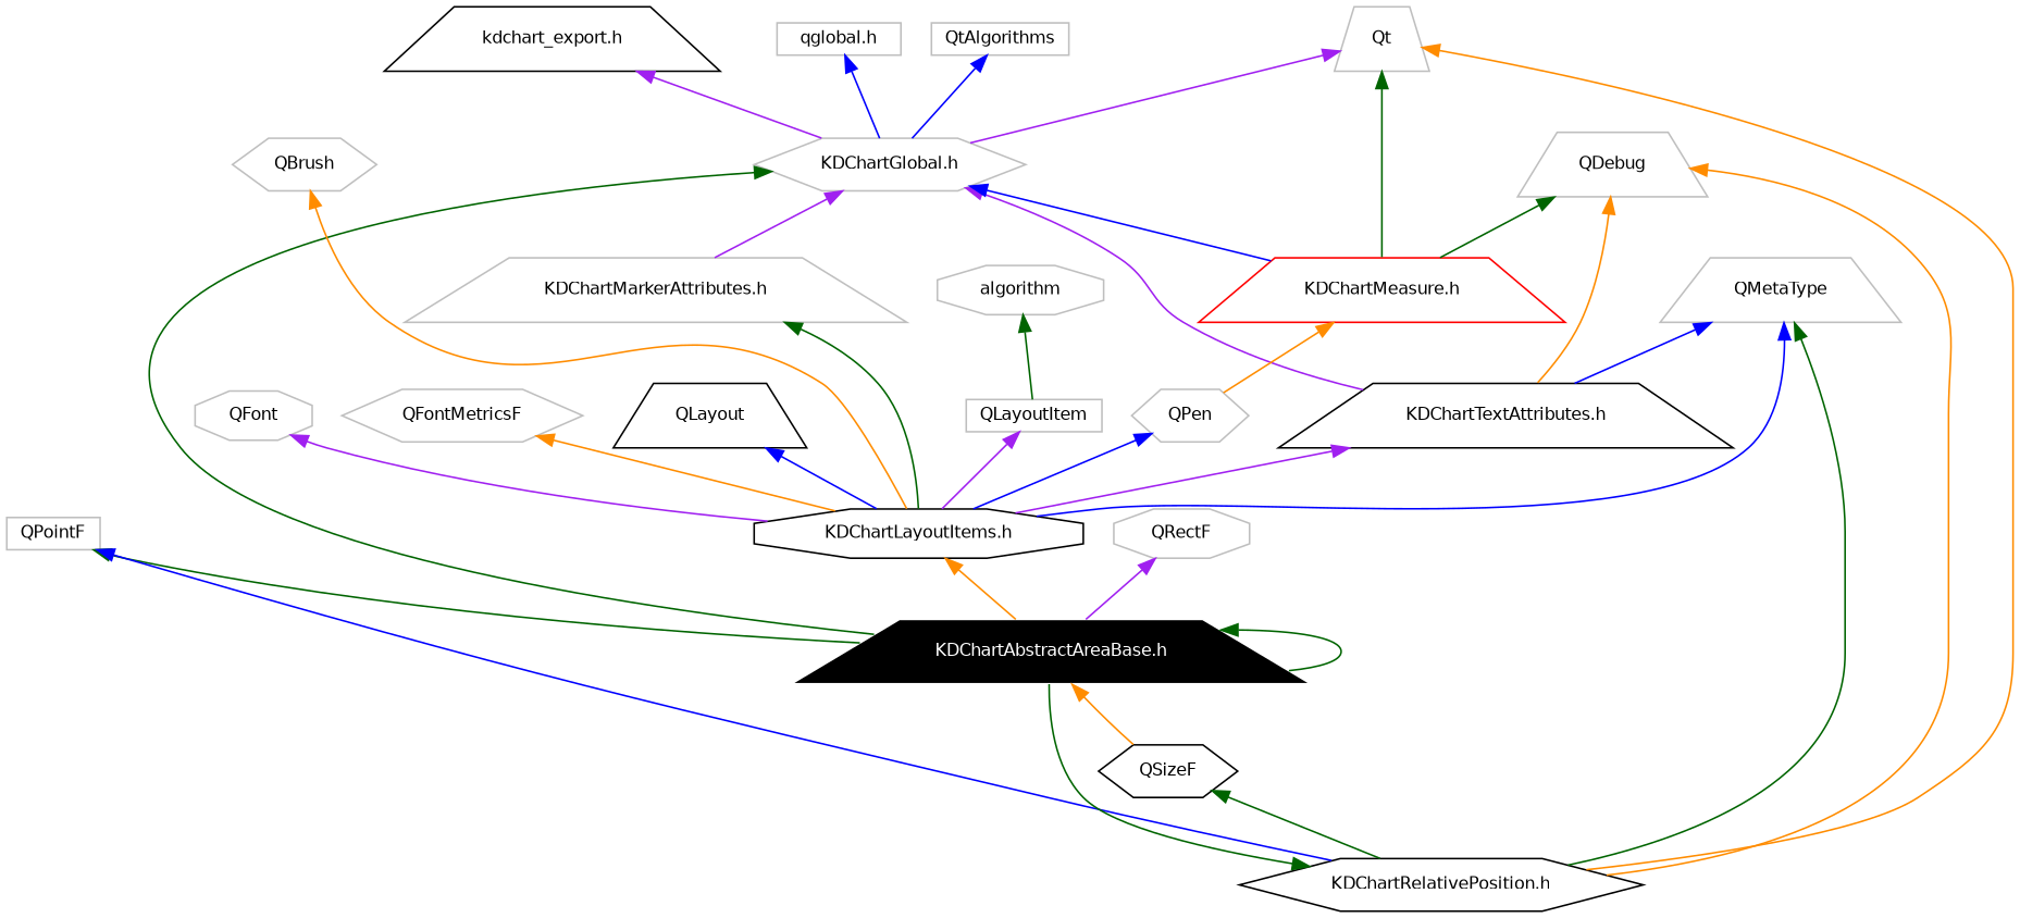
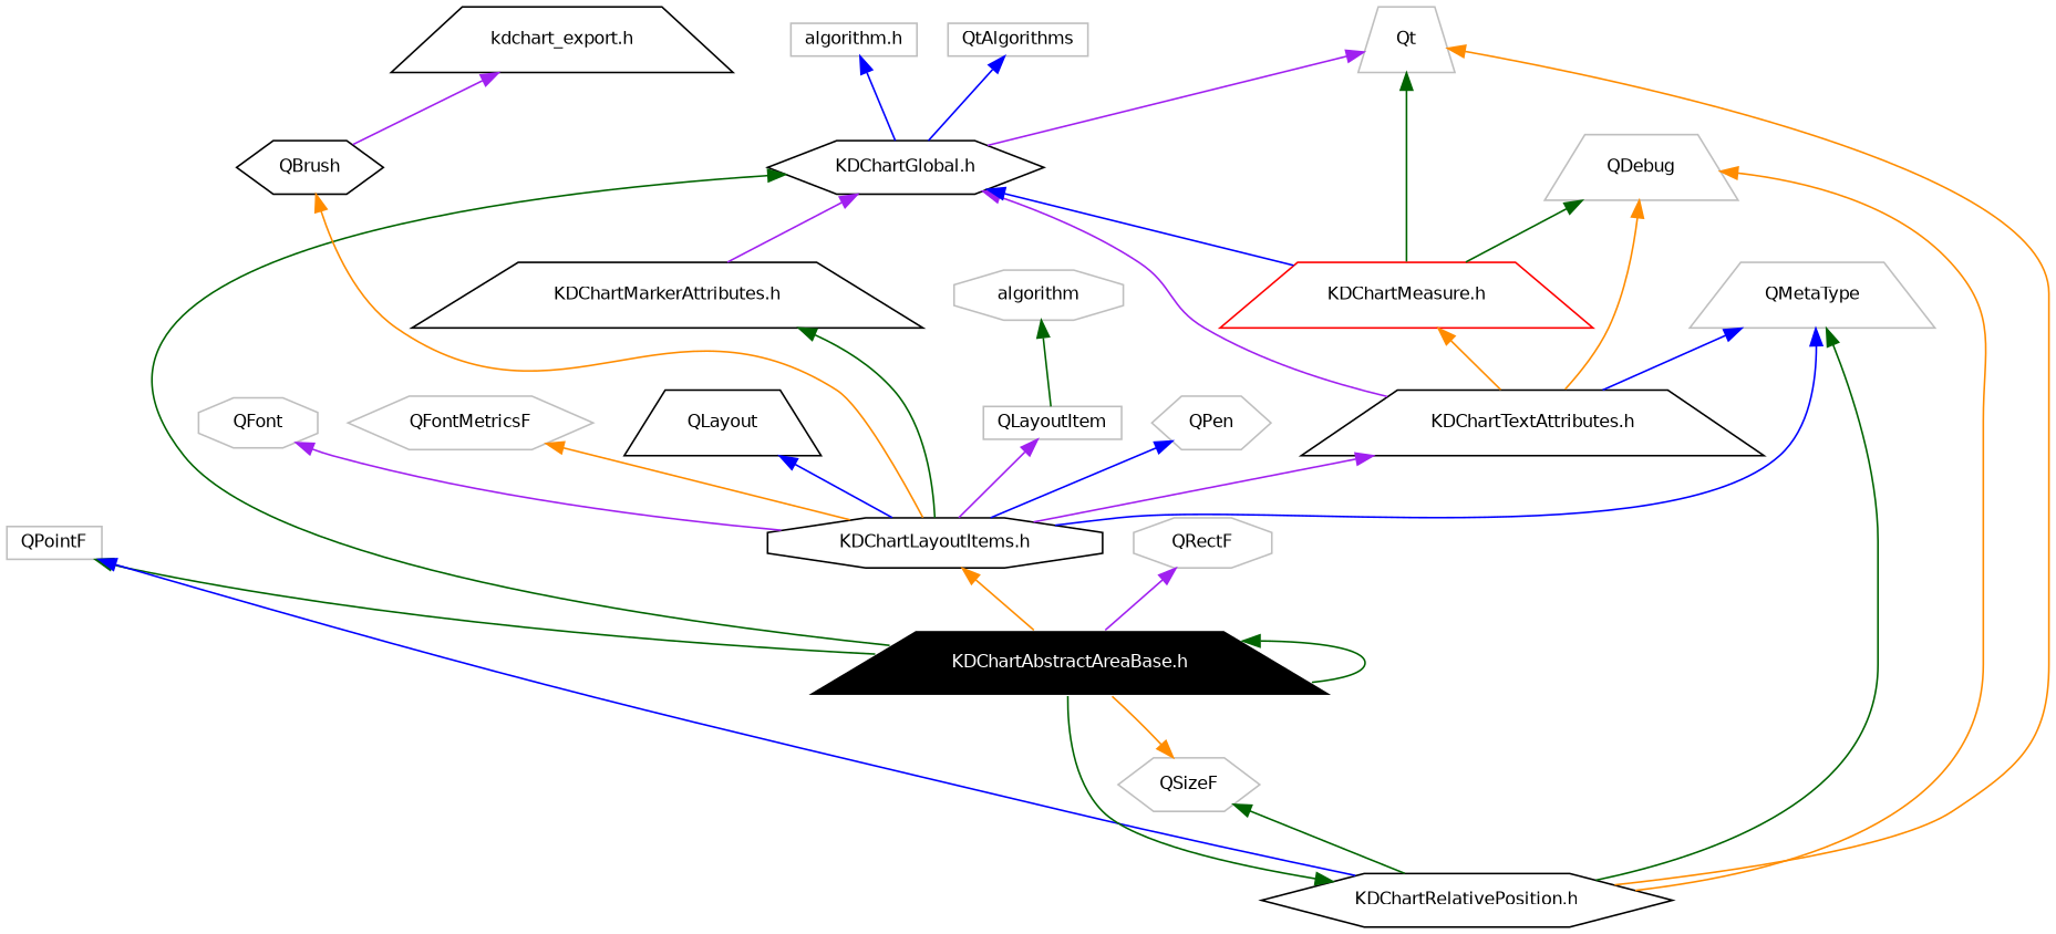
  digraph {
    node [color=grey75 fontname=Helvetica fontsize=10 shape=trapezium]
    edge [color=darkgreen dir=back fontname=Helvetica fontsize=10 labelfontname=Helvetica labelfontsize=10 style=solid]
    n1 [color=white fillcolor=black fontcolor=white height=0.2 label="KDChartAbstractAreaBase.h" style=filled width=0.4]
    n2 [height=0.2 label=QPointF shape=box width=0.4]
    n3 [color=black height=0.2 label="KDChartRelativePosition.h" shape=hexagon width=0.4]
-   n4 [color=black height=0.2 label=QSizeF shape=hexagon width=0.4]
+   n4 [height=0.2 label=QSizeF shape=hexagon width=0.4]
    n5 [height=0.2 label=QRectF shape=octagon width=0.4]
-   n6 [height=0.2 label="KDChartGlobal.h" shape=hexagon width=0.4]
+   n6 [color=black height=0.2 label="KDChartGlobal.h" shape=hexagon width=0.4]
    n7 [color=black height=0.2 label="KDChartTextAttributes.h" width=0.4]
    n8 [color=red height=0.2 label="KDChartMeasure.h" width=0.4]
-   n9 [height=0.2 label="KDChartMarkerAttributes.h" width=0.4]
+   n9 [color=black height=0.2 label="KDChartMarkerAttributes.h" width=0.4]
    n10 [color=black height=0.2 label="KDChartLayoutItems.h" shape=octagon width=0.4]
-   n11 [height=0.2 label="qglobal.h" shape=box width=0.4]
+   n11 [height=0.2 label="algorithm.h" shape=box width=0.4]
    n12 [color=black height=0.2 label="kdchart_export.h" width=0.4]
    n13 [height=0.2 label=QtAlgorithms shape=box width=0.4]
    n14 [height=0.2 label=algorithm shape=octagon width=0.4]
    n15 [height=0.2 label=QLayoutItem shape=box width=0.4]
    n16 [height=0.2 label=Qt width=0.4]
-   n17 [height=0.2 label=QBrush shape=hexagon width=0.4]
+   n17 [color=black height=0.2 label=QBrush shape=hexagon width=0.4]
    n18 [height=0.2 label=QFont shape=octagon width=0.4]
    n19 [height=0.2 label=QFontMetricsF shape=hexagon width=0.4]
    n20 [color=black height=0.2 label=QLayout width=0.4]
    n21 [height=0.2 label=QPen shape=hexagon width=0.4]
    n22 [height=0.2 label=QDebug width=0.4]
    n23 [height=0.2 label=QMetaType width=0.4]
    n1 -> n1
    n2 -> n1
    n2 -> n3 [color=blue]
    n3 -> n1
-   n1 -> n4 [color=darkorange]
+   n4 -> n1 [color=darkorange]
    n4 -> n3
    n5 -> n1 [color=purple]
    n6 -> n1
    n6 -> n7 [color=purple]
    n6 -> n8 [color=blue]
    n6 -> n9 [color=purple]
    n7 -> n10 [color=purple]
-   n8 -> n21 [color=darkorange]
+   n8 -> n7 [color=darkorange]
    n9 -> n10
    n10 -> n1 [color=darkorange]
    n11 -> n6 [color=blue]
-   n12 -> n6 [color=purple]
+   n12 -> n17 [color=purple]
    n13 -> n6 [color=blue]
    n14 -> n15
    n15 -> n10 [color=purple]
    n16 -> n3 [color=darkorange]
    n16 -> n6 [color=purple]
    n16 -> n8
    n17 -> n10 [color=darkorange]
    n18 -> n10 [color=purple]
    n19 -> n10 [color=darkorange]
    n20 -> n10 [color=blue]
    n21 -> n10 [color=blue]
    n22 -> n3 [color=darkorange]
    n22 -> n7 [color=darkorange]
    n22 -> n8
    n23 -> n3
    n23 -> n7 [color=blue]
    n23 -> n10 [color=blue]
  }
